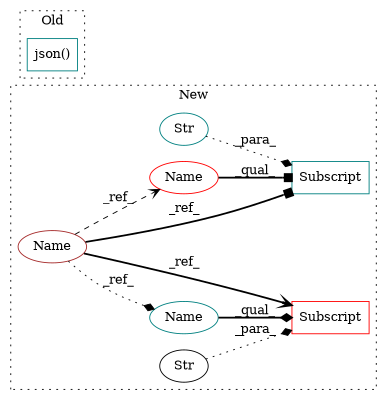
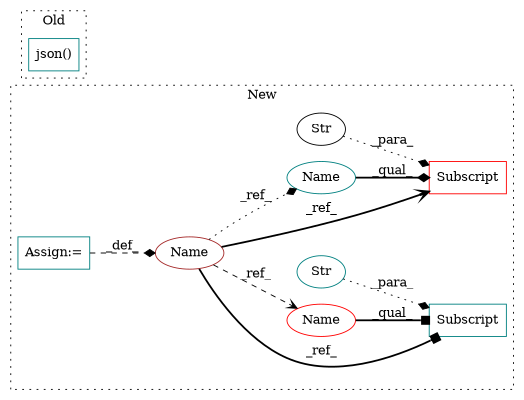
  digraph {
    rankdir=LR
    node [a=87 l=10 shape=ellipse color=teal]
    edge [style=bold arrowhead=diamond]
    n1 [a=63 l="20,0" label=Subscript s="4214,0" shape=box]
    n2 [a=66 l=8 label=Str s=4225]
    n3 [label=Name s=4089 color=brown]
    n4 [a=63 l="20,0" label=Subscript s="4318,0" shape=box color=red]
    n5 [a=66 l=8 label=Str s=4329 color=black]
+   n6 [a=68 l=3 label="Assign:=" s=4099 shape=box]
    n7 [label=Name s=4214 color=red]
    n8 [label=Name s=4318]
    n9 [a=75 l=11 label="json()" s=4148 shape=box]
    subgraph cluster_1 {
      label=New
      style=dotted
      n1
      n2
      n3
      n4
      n5
+     n6
      n7
      n8
    }
    subgraph cluster_2 {
      label=Old
      style=dotted
      n9
    }
    n2 -> n1 [label=_para_ style=dotted]
    n3 -> n1 [label=_ref_ arrowhead=box]
    n3 -> n4 [label=_ref_ arrowhead=vee]
    n3 -> n7 [label=_ref_ style=dashed arrowhead=vee]
    n3 -> n8 [label=_ref_ style=dotted]
    n5 -> n4 [label=_para_ style=dotted]
+   n6 -> n3 [label=_def_ style=dashed]
    n7 -> n1 [label=_qual_ arrowhead=box]
    n8 -> n4 [label=_qual_]
  }
